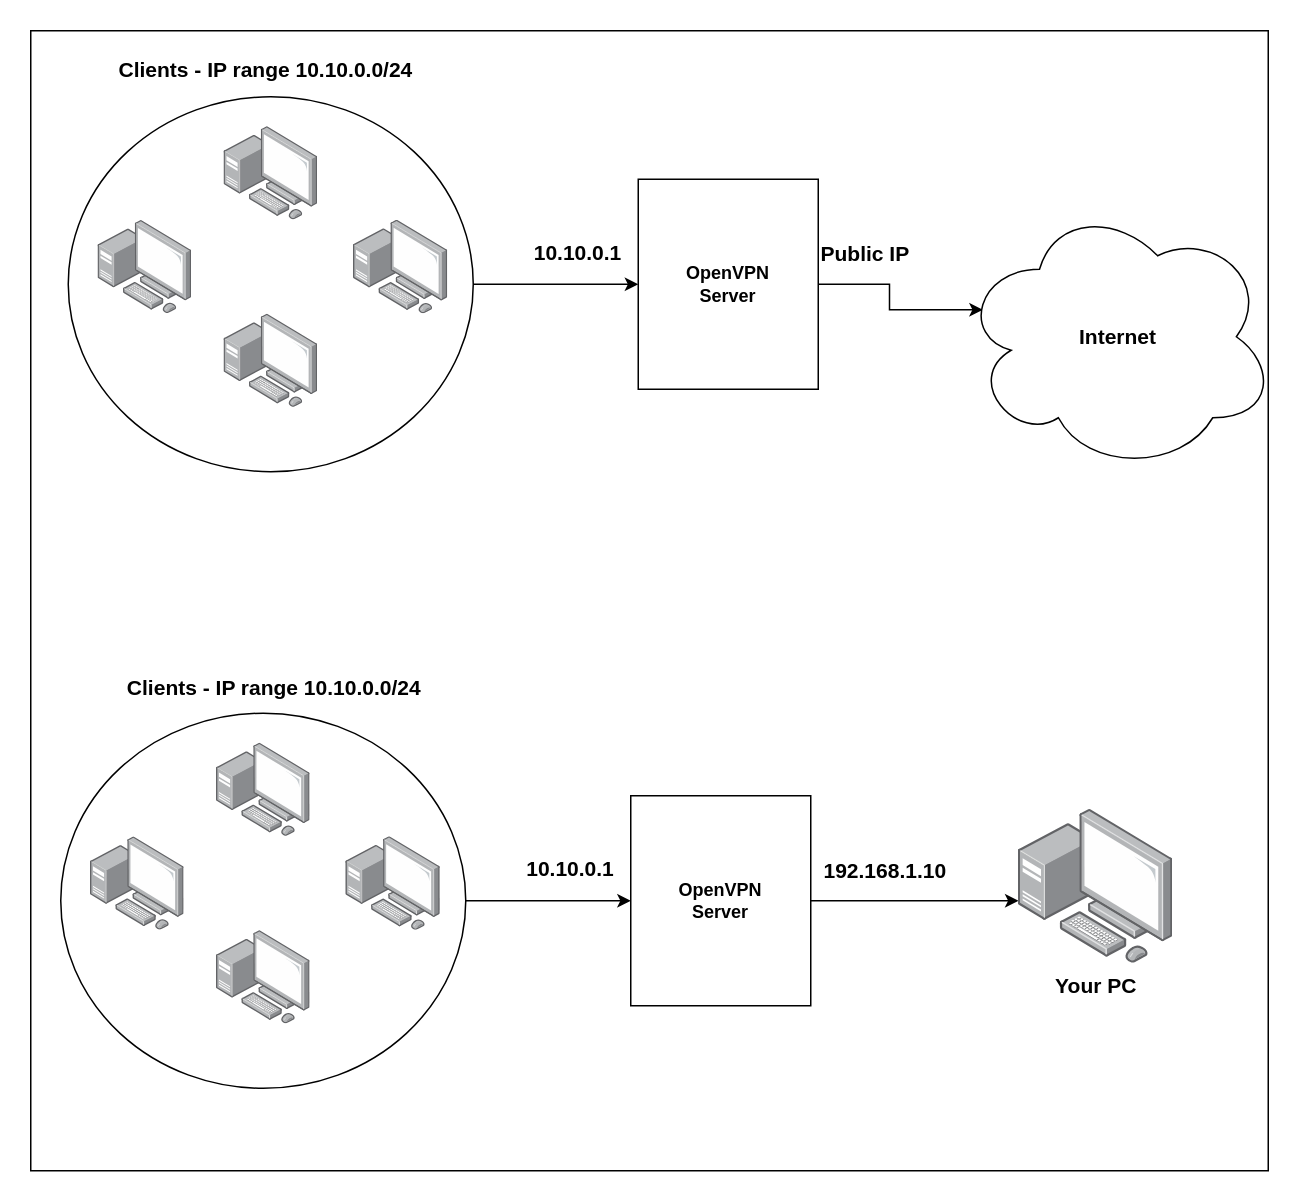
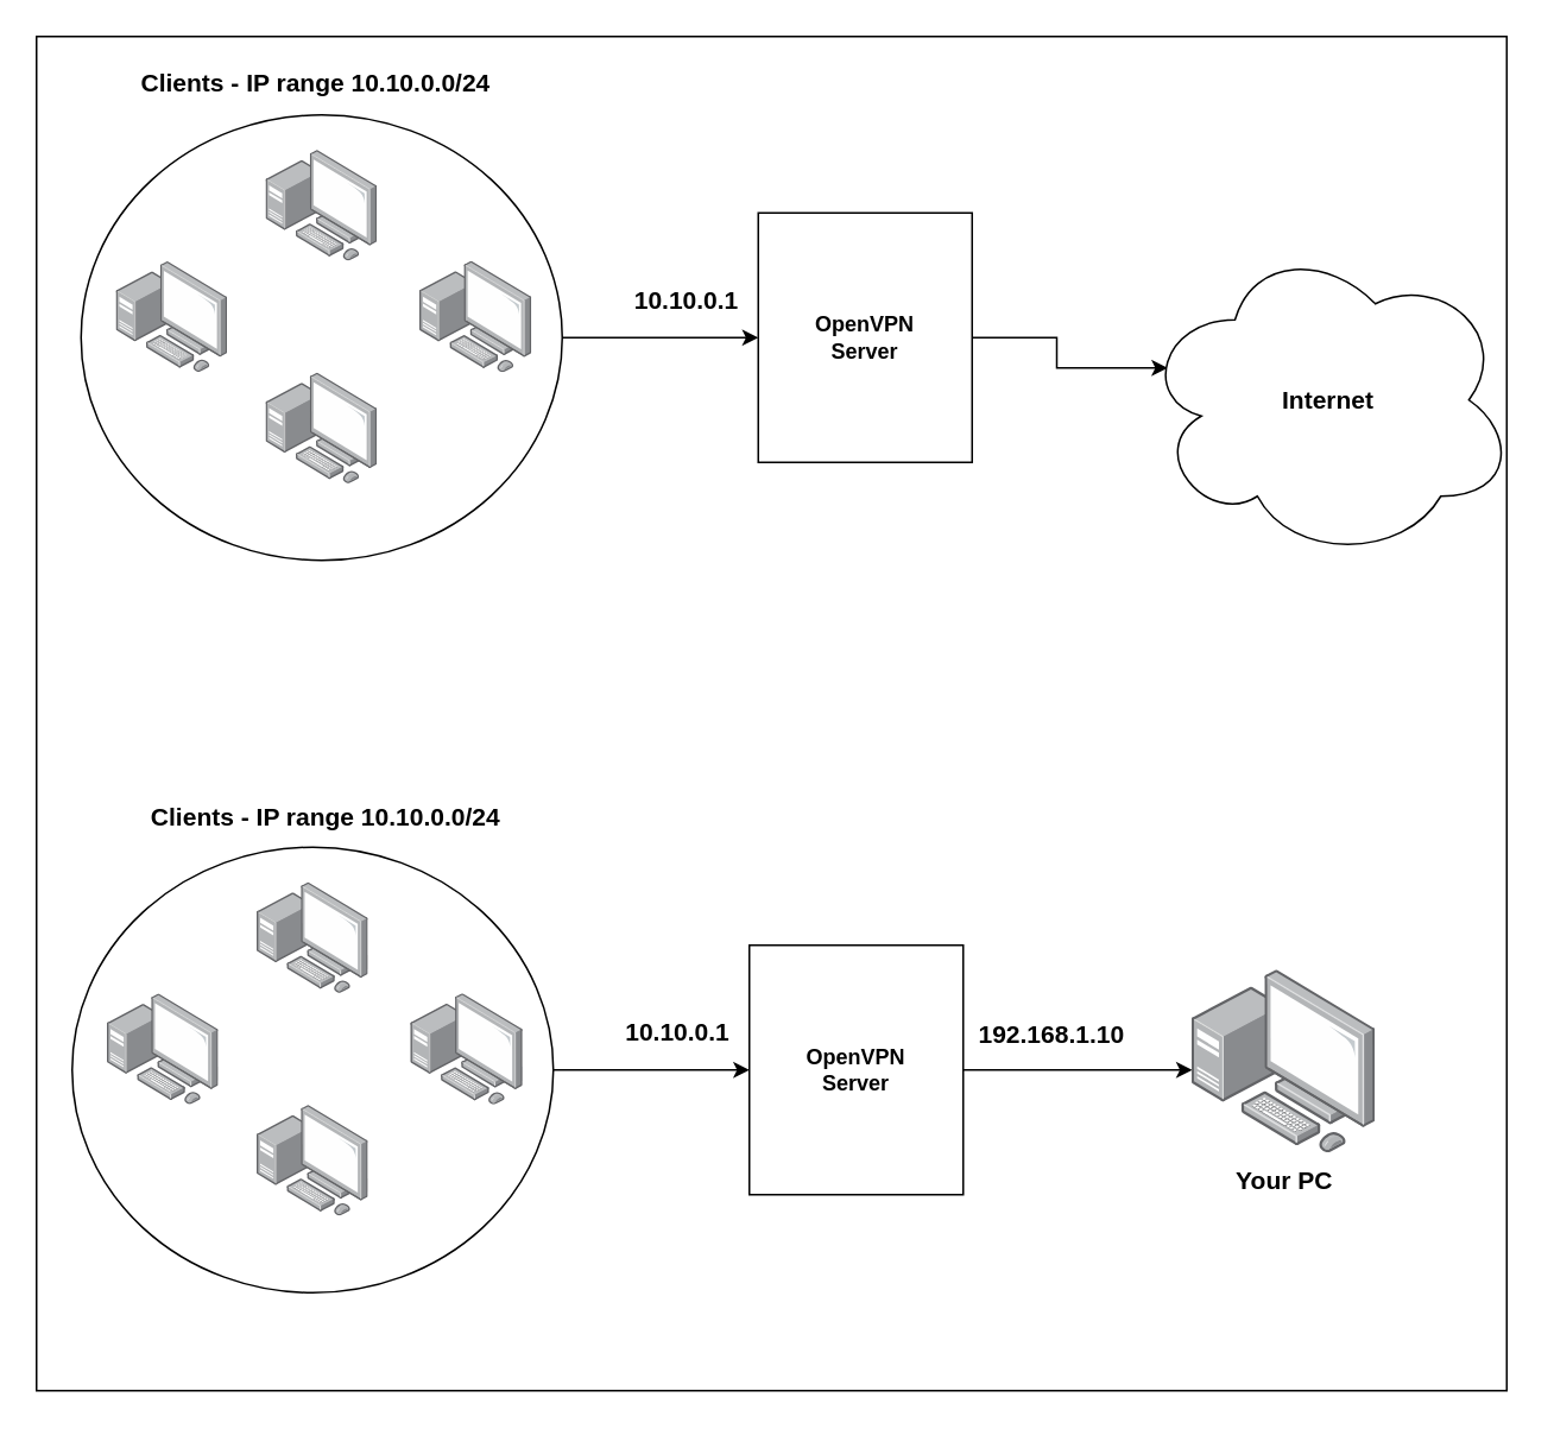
  <mxCell id="0" />
  <mxCell id="1" parent="0" />
  <mxCell id="2" value="" style="rounded=0;whiteSpace=wrap;html=1;fontSize=14;" vertex="1" parent="1"><mxGeometry x="20" y="20" width="825" height="760" as="geometry" /></mxCell>
  <mxCell id="3" style="edgeStyle=orthogonalEdgeStyle;rounded=0;orthogonalLoop=1;jettySize=auto;html=1;entryX=0;entryY=0.5;entryDx=0;entryDy=0;fontSize=14;" edge="1" parent="1" source="4" target="6"><mxGeometry relative="1" as="geometry" /></mxCell>
  <mxCell id="4" value="" style="ellipse;whiteSpace=wrap;html=1;" vertex="1" parent="1"><mxGeometry x="45" y="64" width="270" height="250" as="geometry" /></mxCell>
  <mxCell id="5" style="edgeStyle=orthogonalEdgeStyle;rounded=0;orthogonalLoop=1;jettySize=auto;html=1;entryX=0.07;entryY=0.4;entryDx=0;entryDy=0;entryPerimeter=0;fontSize=14;" edge="1" parent="1" source="6" target="13"><mxGeometry relative="1" as="geometry" /></mxCell>
  <mxCell id="6" value="OpenVPN&lt;br&gt;Server" style="rounded=0;whiteSpace=wrap;html=1;fontStyle=1" vertex="1" parent="1"><mxGeometry x="425" y="119" width="120" height="140" as="geometry" /></mxCell>
  <mxCell id="7" value="Clients - IP range 10.10.0.0/24" style="text;html=1;strokeColor=none;fillColor=none;align=left;verticalAlign=middle;whiteSpace=wrap;rounded=0;fontStyle=1;fontSize=14;" vertex="1" parent="1"><mxGeometry x="77" y="30" width="371" height="31" as="geometry" /></mxCell>
  <mxCell id="8" value="" style="points=[];aspect=fixed;html=1;align=center;shadow=0;dashed=0;image;image=img/lib/allied_telesis/computer_and_terminals/Personal_Computer_with_Server.svg;fontSize=14;" vertex="1" parent="1"><mxGeometry x="149" y="84" width="62.4" height="62.4" as="geometry" /></mxCell>
  <mxCell id="9" value="" style="points=[];aspect=fixed;html=1;align=center;shadow=0;dashed=0;image;image=img/lib/allied_telesis/computer_and_terminals/Personal_Computer_with_Server.svg;fontSize=14;" vertex="1" parent="1"><mxGeometry x="65" y="146.5" width="62.4" height="62.4" as="geometry" /></mxCell>
  <mxCell id="10" value="" style="points=[];aspect=fixed;html=1;align=center;shadow=0;dashed=0;image;image=img/lib/allied_telesis/computer_and_terminals/Personal_Computer_with_Server.svg;fontSize=14;" vertex="1" parent="1"><mxGeometry x="149" y="209" width="62.4" height="62.4" as="geometry" /></mxCell>
  <mxCell id="11" value="" style="points=[];aspect=fixed;html=1;align=center;shadow=0;dashed=0;image;image=img/lib/allied_telesis/computer_and_terminals/Personal_Computer_with_Server.svg;fontSize=14;" vertex="1" parent="1"><mxGeometry x="235" y="146.5" width="63.4" height="62.4" as="geometry" /></mxCell>
  <mxCell id="12" value="10.10.0.1" style="text;html=1;strokeColor=none;fillColor=none;align=center;verticalAlign=middle;whiteSpace=wrap;rounded=0;fontSize=14;fontStyle=1" vertex="1" parent="1"><mxGeometry x="355" y="158" width="60" height="20" as="geometry" /></mxCell>
  <mxCell id="13" value="Internet" style="ellipse;shape=cloud;whiteSpace=wrap;html=1;fontSize=14;fontStyle=1" vertex="1" parent="1"><mxGeometry x="640" y="134" width="210" height="180" as="geometry" /></mxCell>
- <mxCell id="14" value="Public IP" style="text;html=1;resizable=0;points=[];autosize=1;align=left;verticalAlign=top;spacingTop=-4;fontSize=14;fontStyle=1" vertex="1" parent="1"><mxGeometry x="545" y="158" width="70" height="20" as="geometry" /></mxCell>
  <mxCell id="15" style="edgeStyle=orthogonalEdgeStyle;rounded=0;orthogonalLoop=1;jettySize=auto;html=1;entryX=0;entryY=0.5;entryDx=0;entryDy=0;fontSize=14;" edge="1" parent="1" source="16" target="18"><mxGeometry relative="1" as="geometry" /></mxCell>
  <mxCell id="16" value="" style="ellipse;whiteSpace=wrap;html=1;" vertex="1" parent="1"><mxGeometry x="40" y="475" width="270" height="250" as="geometry" /></mxCell>
  <mxCell id="17" style="edgeStyle=orthogonalEdgeStyle;rounded=0;orthogonalLoop=1;jettySize=auto;html=1;fontSize=14;" edge="1" parent="1" source="18" target="26"><mxGeometry relative="1" as="geometry"><Array as="points"><mxPoint x="645" y="600" /><mxPoint x="645" y="600" /></Array></mxGeometry></mxCell>
  <mxCell id="18" value="&lt;span style=&quot;font-weight: 700 ; white-space: normal&quot;&gt;OpenVPN&lt;/span&gt;&lt;br style=&quot;font-weight: 700 ; white-space: normal&quot;&gt;&lt;span style=&quot;font-weight: 700 ; white-space: normal&quot;&gt;Server&lt;/span&gt;" style="rounded=0;whiteSpace=wrap;html=1;" vertex="1" parent="1"><mxGeometry x="420" y="530" width="120" height="140" as="geometry" /></mxCell>
  <mxCell id="19" value="Clients - IP range 10.10.0.0/24" style="text;html=1;strokeColor=none;fillColor=none;align=center;verticalAlign=middle;whiteSpace=wrap;rounded=0;fontStyle=1;fontSize=14;" vertex="1" parent="1"><mxGeometry x="30" y="440" width="305" height="35" as="geometry" /></mxCell>
  <mxCell id="20" value="" style="points=[];aspect=fixed;html=1;align=center;shadow=0;dashed=0;image;image=img/lib/allied_telesis/computer_and_terminals/Personal_Computer_with_Server.svg;fontSize=14;" vertex="1" parent="1"><mxGeometry x="144" y="495" width="62.4" height="62.4" as="geometry" /></mxCell>
  <mxCell id="21" value="" style="points=[];aspect=fixed;html=1;align=center;shadow=0;dashed=0;image;image=img/lib/allied_telesis/computer_and_terminals/Personal_Computer_with_Server.svg;fontSize=14;" vertex="1" parent="1"><mxGeometry x="60" y="557.5" width="62.4" height="62.4" as="geometry" /></mxCell>
  <mxCell id="22" value="" style="points=[];aspect=fixed;html=1;align=center;shadow=0;dashed=0;image;image=img/lib/allied_telesis/computer_and_terminals/Personal_Computer_with_Server.svg;fontSize=14;" vertex="1" parent="1"><mxGeometry x="144" y="620" width="62.4" height="62.4" as="geometry" /></mxCell>
  <mxCell id="23" value="" style="points=[];aspect=fixed;html=1;align=center;shadow=0;dashed=0;image;image=img/lib/allied_telesis/computer_and_terminals/Personal_Computer_with_Server.svg;fontSize=14;" vertex="1" parent="1"><mxGeometry x="230" y="557.5" width="63.4" height="62.4" as="geometry" /></mxCell>
  <mxCell id="24" value="10.10.0.1" style="text;html=1;strokeColor=none;fillColor=none;align=center;verticalAlign=middle;whiteSpace=wrap;rounded=0;fontSize=14;fontStyle=1" vertex="1" parent="1"><mxGeometry x="350" y="569" width="60" height="20" as="geometry" /></mxCell>
  <mxCell id="25" value="192.168.1.10" style="text;html=1;resizable=0;points=[];autosize=1;align=left;verticalAlign=top;spacingTop=-4;fontSize=14;fontStyle=1" vertex="1" parent="1"><mxGeometry x="547" y="569" width="100" height="20" as="geometry" /></mxCell>
- <mxCell id="26" value="Your PC" style="points=[];aspect=fixed;html=1;align=center;shadow=0;dashed=0;image;image=img/lib/allied_telesis/computer_and_terminals/Personal_Computer_with_Server.svg;fontSize=14;fontStyle=1" vertex="1" parent="1"><mxGeometry x="678.5" y="539" width="103" height="103" as="geometry" /></mxCell>
+ <mxCell id="26" value="Your PC" style="points=[];aspect=fixed;html=1;align=center;shadow=0;dashed=0;image;image=img/lib/allied_telesis/computer_and_terminals/Personal_Computer_with_Server.svg;fontSize=14;fontStyle=1" vertex="1" parent="1"><mxGeometry x="668.5" y="544" width="103" height="103" as="geometry" /></mxCell>
